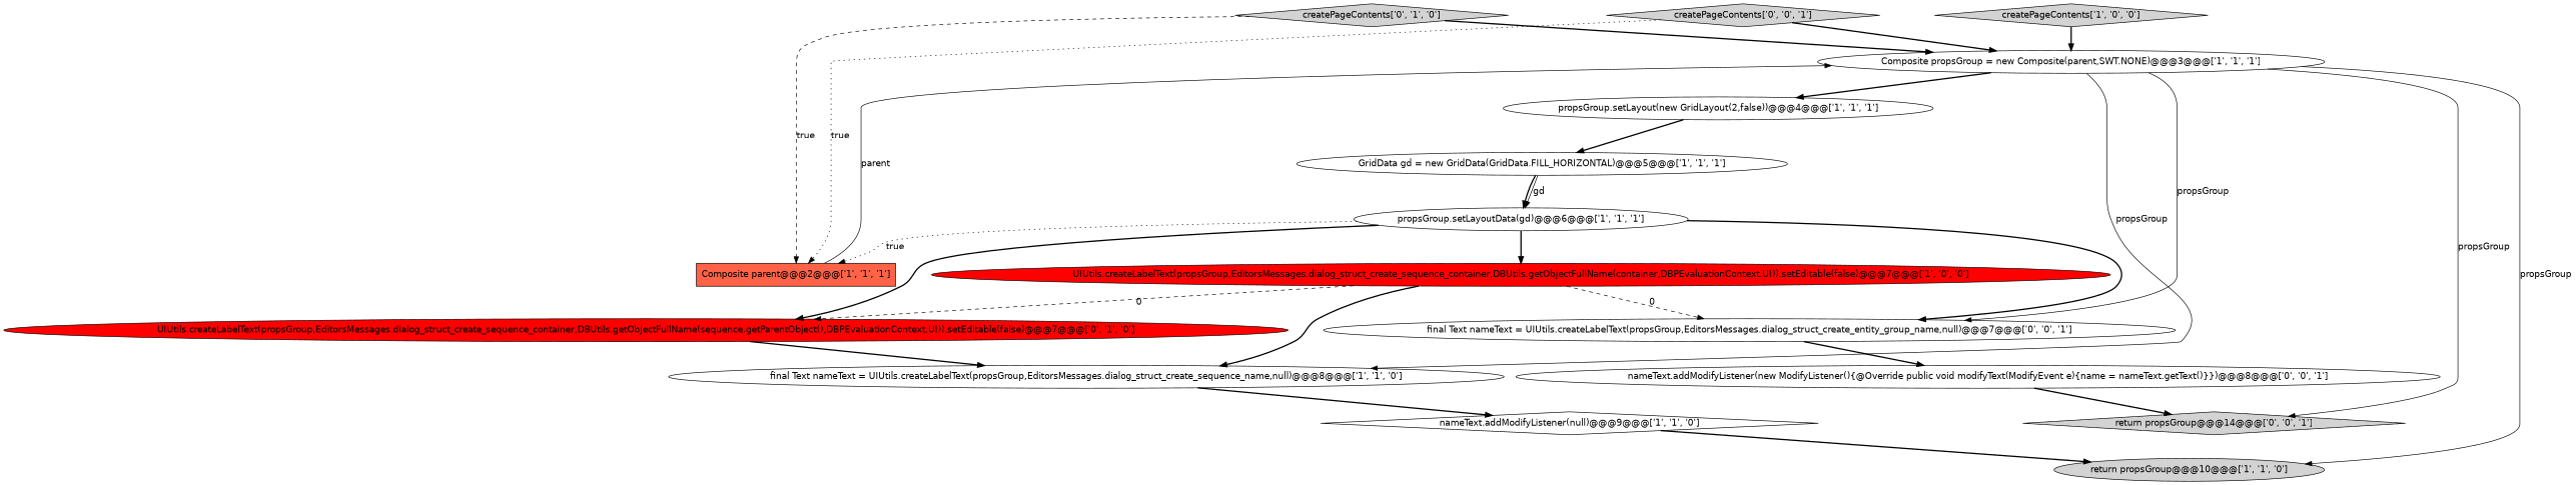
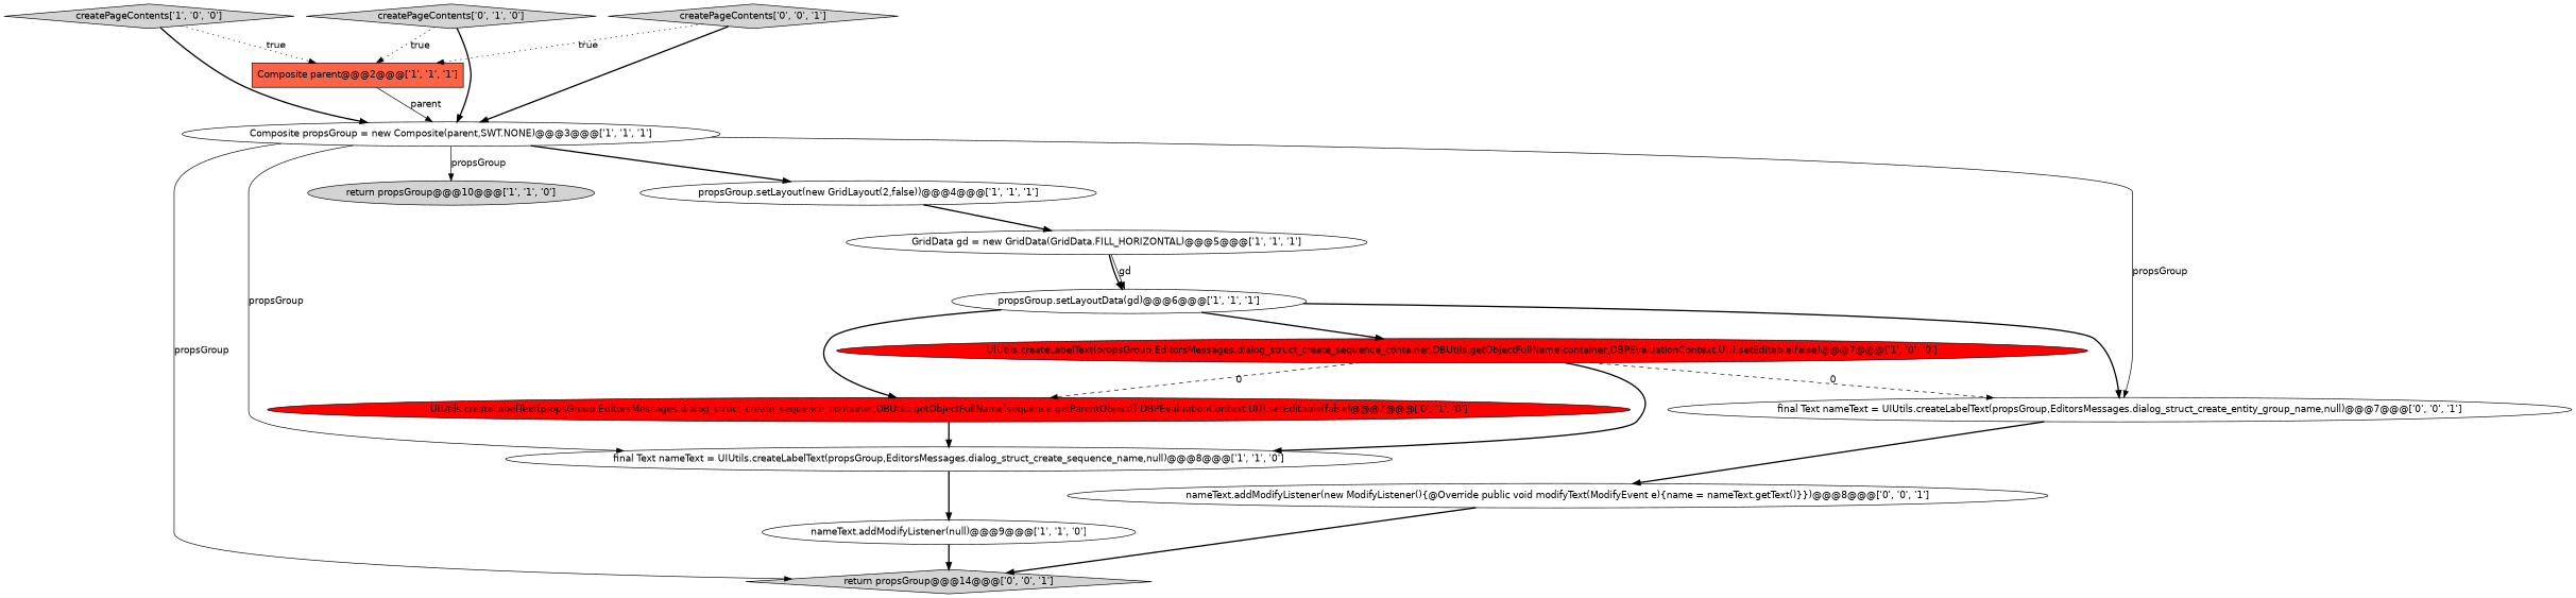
  digraph {
    fontname="DejaVu Sans"
    node [fillcolor=white fontname="DejaVu Sans" shape=ellipse style=filled]
    edge [fontname="DejaVu Sans" style=bold]
    n1 [label="nameText.addModifyListener(new ModifyListener(){@Override public void modifyText(ModifyEvent e){name = nameText.getText()}})@@@8@@@['0', '0', '1']"]
    n2 [fillcolor=lightgray label="return propsGroup@@@14@@@['0', '0', '1']" shape=diamond]
    n3 [label="final Text nameText = UIUtils.createLabelText(propsGroup,EditorsMessages.dialog_struct_create_sequence_name,null)@@@8@@@['1', '1', '0']"]
-   n4 [label="nameText.addModifyListener(null)@@@9@@@['1', '1', '0']" shape=diamond]
+   n4 [label="nameText.addModifyListener(null)@@@9@@@['1', '1', '0']"]
    n5 [fillcolor=lightgray label="return propsGroup@@@10@@@['1', '1', '0']"]
    n6 [label="Composite propsGroup = new Composite(parent,SWT.NONE)@@@3@@@['1', '1', '1']"]
    n7 [label="propsGroup.setLayout(new GridLayout(2,false))@@@4@@@['1', '1', '1']"]
    n8 [label="final Text nameText = UIUtils.createLabelText(propsGroup,EditorsMessages.dialog_struct_create_entity_group_name,null)@@@7@@@['0', '0', '1']"]
    n9 [label="GridData gd = new GridData(GridData.FILL_HORIZONTAL)@@@5@@@['1', '1', '1']"]
    n10 [fillcolor=lightgray label="createPageContents['1', '0', '0']" shape=diamond]
    n11 [fillcolor=tomato label="Composite parent@@@2@@@['1', '1', '1']" shape=box]
    n12 [label="propsGroup.setLayoutData(gd)@@@6@@@['1', '1', '1']"]
    n13 [fillcolor=red label="UIUtils.createLabelText(propsGroup,EditorsMessages.dialog_struct_create_sequence_container,DBUtils.getObjectFullName(sequence.getParentObject(),DBPEvaluationContext.UI)).setEditable(false)@@@7@@@['0', '1', '0']"]
    n14 [fillcolor=red label="UIUtils.createLabelText(propsGroup,EditorsMessages.dialog_struct_create_sequence_container,DBUtils.getObjectFullName(container,DBPEvaluationContext.UI)).setEditable(false)@@@7@@@['1', '0', '0']"]
    n15 [fillcolor=lightgray label="createPageContents['0', '1', '0']" shape=diamond]
    n16 [fillcolor=lightgray label="createPageContents['0', '0', '1']" shape=diamond]
    n1 -> n2
    n3 -> n4
-   n4 -> n5
+   n4 -> n2
    n6 -> n2 [label=propsGroup style=solid]
    n6 -> n3 [label=propsGroup style=solid]
    n6 -> n5 [label=propsGroup style=solid]
    n6 -> n7
    n6 -> n8 [label=propsGroup style=solid]
    n7 -> n9
    n8 -> n1
    n9 -> n12 [label=gd style=solid]
    n9 -> n12
    n10 -> n6
-   n12 -> n11 [label=true style=dotted]
+   n10 -> n11 [label=true style=dotted]
    n11 -> n6 [label=parent style=solid]
    n12 -> n8
    n12 -> n13
    n12 -> n14
    n13 -> n3
    n14 -> n3
    n14 -> n8 [label=0 style=dashed]
    n14 -> n13 [label=0 style=dashed]
    n15 -> n6
-   n15 -> n11 [label=true style=dashed]
+   n15 -> n11 [label=true style=dotted]
    n16 -> n6
    n16 -> n11 [label=true style=dotted]
  }
